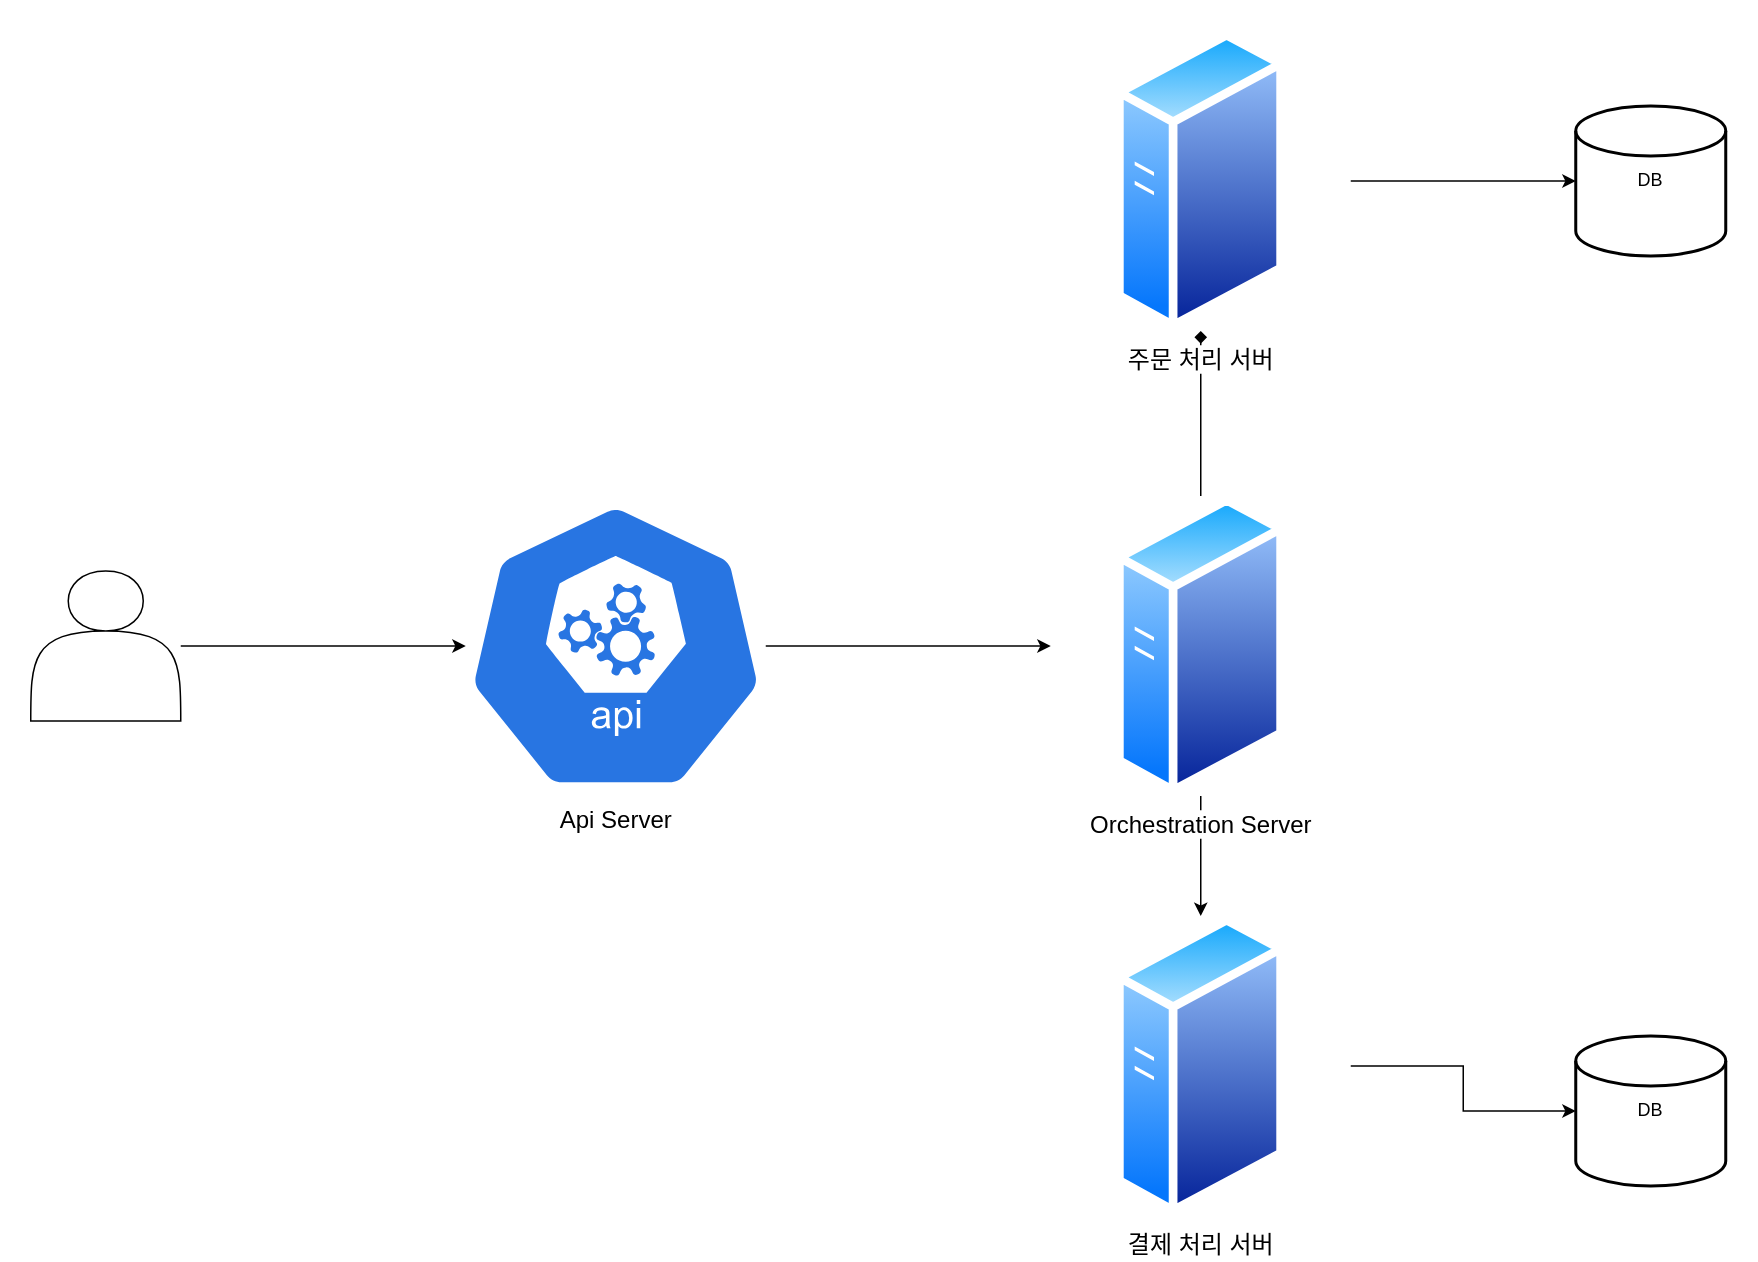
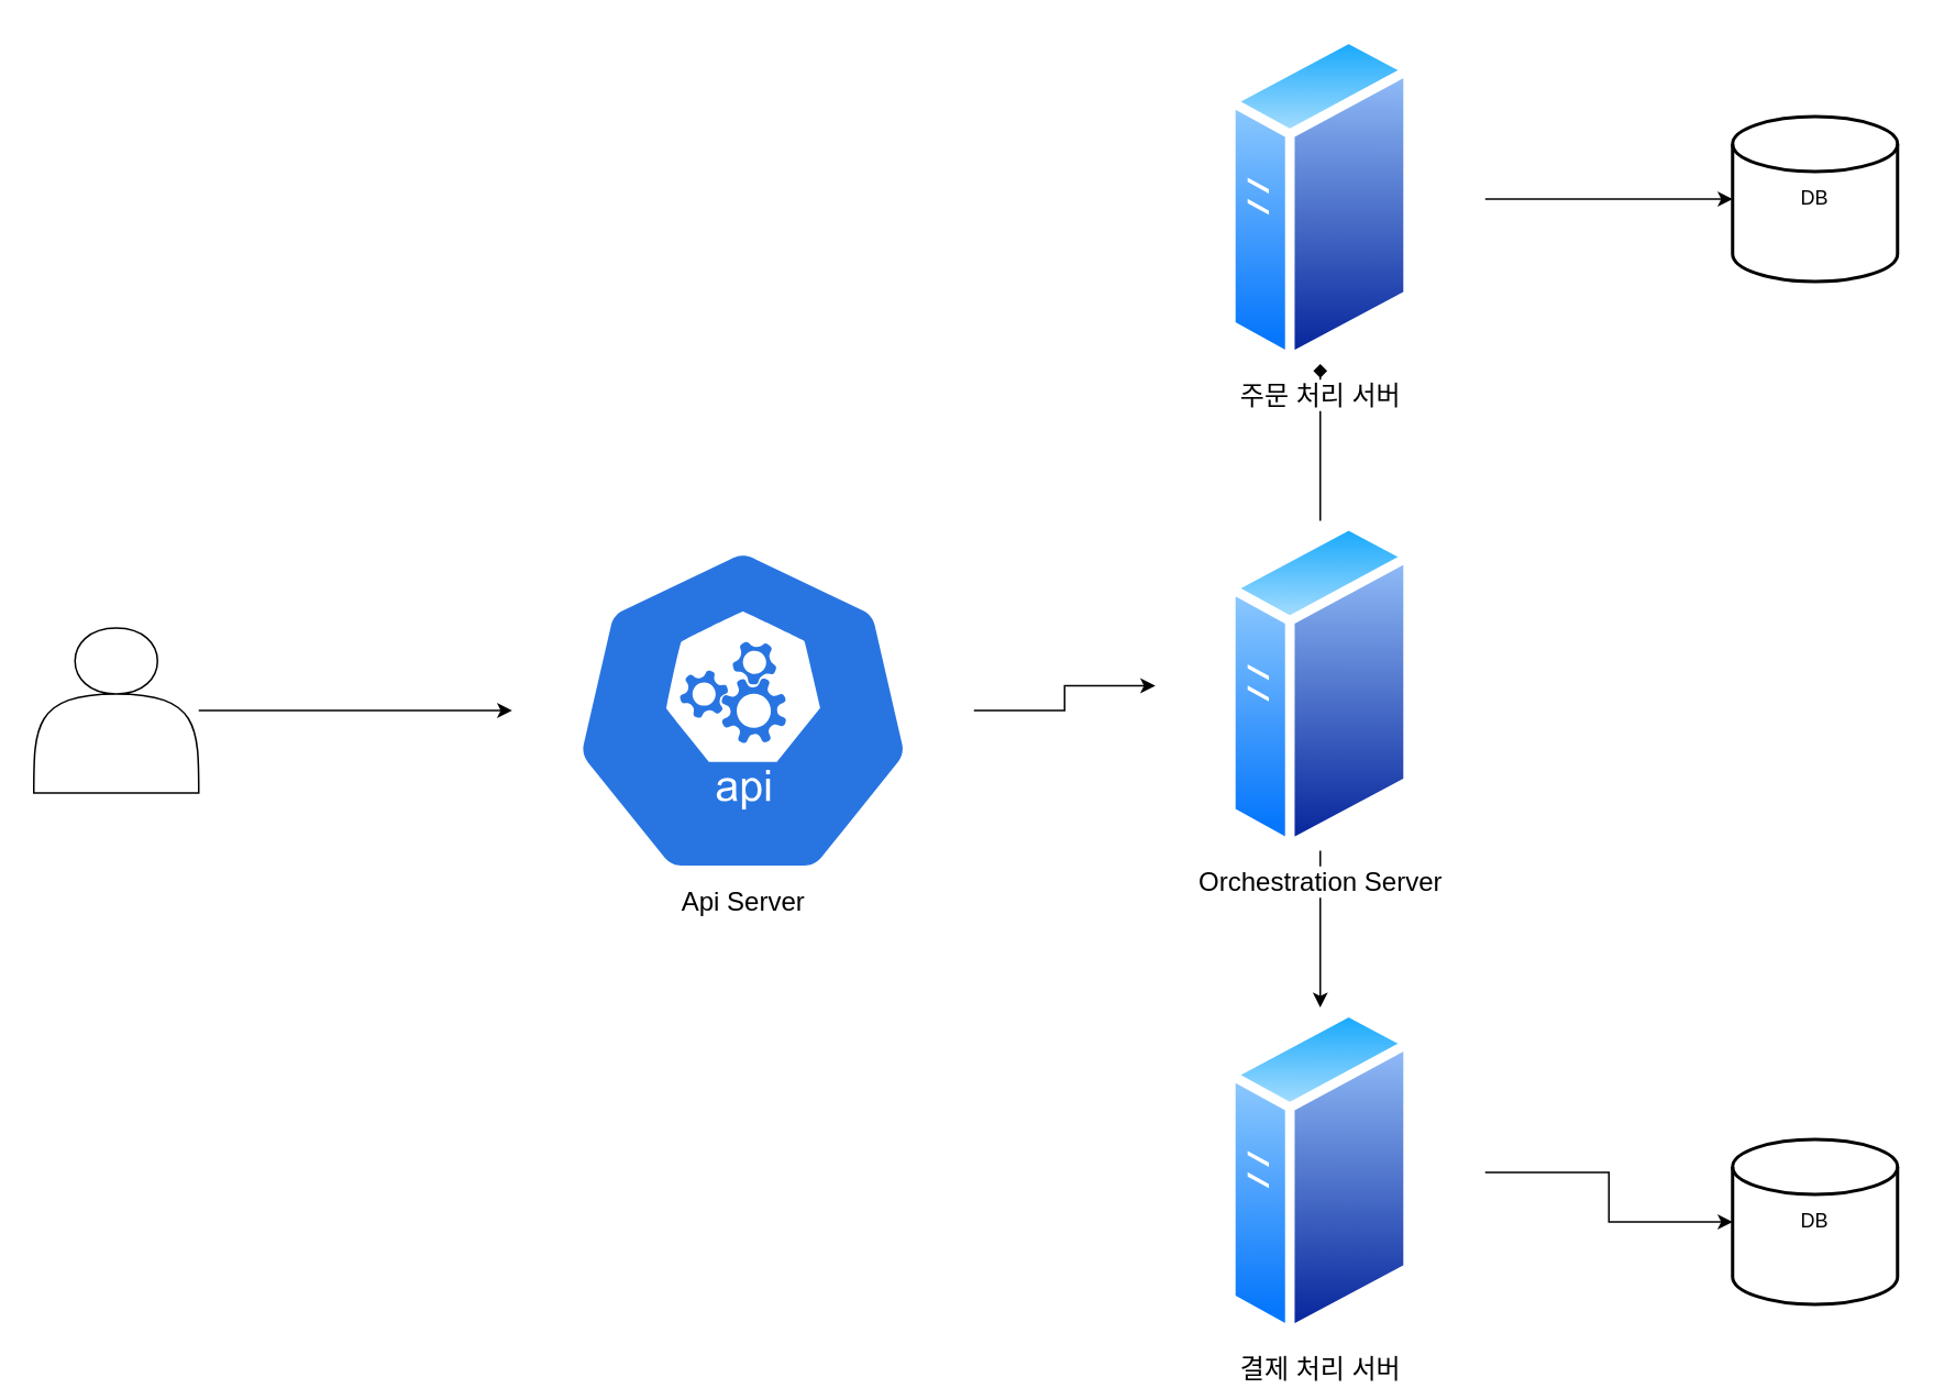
  <mxCell id="0" />
  <mxCell id="1" parent="0" />
  <mxCell id="2" style="edgeStyle=orthogonalEdgeStyle;rounded=0;orthogonalLoop=1;jettySize=auto;html=1;" edge="1" parent="1" source="3" target="5"><mxGeometry relative="1" as="geometry" /></mxCell>
  <mxCell id="3" value="" style="shape=actor;whiteSpace=wrap;html=1;" vertex="1" parent="1"><mxGeometry x="20" y="380" width="100" height="100" as="geometry" /></mxCell>
  <mxCell id="4" style="edgeStyle=orthogonalEdgeStyle;rounded=0;orthogonalLoop=1;jettySize=auto;html=1;entryX=0;entryY=0.5;entryDx=0;entryDy=0;" edge="1" parent="1" source="5" target="10"><mxGeometry relative="1" as="geometry" /></mxCell>
- <mxCell id="5" value="Api Server" style="sketch=0;html=1;dashed=0;whitespace=wrap;fillColor=#2875E2;strokeColor=#ffffff;points=[[0.005,0.63,0],[0.1,0.2,0],[0.9,0.2,0],[0.5,0,0],[0.995,0.63,0],[0.72,0.99,0],[0.5,1,0],[0.28,0.99,0]];verticalLabelPosition=bottom;align=center;verticalAlign=top;shape=mxgraph.kubernetes.icon;prIcon=api;fontSize=16;" vertex="1" parent="1"><mxGeometry x="310" y="330" width="200" height="200" as="geometry" /></mxCell>
+ <mxCell id="5" value="Api Server" style="sketch=0;html=1;dashed=0;whitespace=wrap;fillColor=#2875E2;strokeColor=#ffffff;points=[[0.005,0.63,0],[0.1,0.2,0],[0.9,0.2,0],[0.5,0,0],[0.995,0.63,0],[0.72,0.99,0],[0.5,1,0],[0.28,0.99,0]];verticalLabelPosition=bottom;align=center;verticalAlign=top;shape=mxgraph.kubernetes.icon;prIcon=api;fontSize=16;" vertex="1" parent="1"><mxGeometry x="310" y="330" width="280" height="200" as="geometry" /></mxCell>
  <mxCell id="6" value="DB" style="strokeWidth=2;html=1;shape=mxgraph.flowchart.database;whiteSpace=wrap;" vertex="1" parent="1"><mxGeometry x="1050" y="690" width="100" height="100" as="geometry" /></mxCell>
  <mxCell id="7" value="DB" style="strokeWidth=2;html=1;shape=mxgraph.flowchart.database;whiteSpace=wrap;" vertex="1" parent="1"><mxGeometry x="1050" y="70" width="100" height="100" as="geometry" /></mxCell>
  <mxCell id="8" style="edgeStyle=orthogonalEdgeStyle;rounded=0;orthogonalLoop=1;jettySize=auto;html=1;entryX=0.5;entryY=1;entryDx=0;entryDy=0;endArrow=diamond;" edge="1" parent="1" source="10" target="14"><mxGeometry relative="1" as="geometry" /></mxCell>
  <mxCell id="9" style="edgeStyle=orthogonalEdgeStyle;rounded=0;orthogonalLoop=1;jettySize=auto;html=1;entryX=0.5;entryY=0;entryDx=0;entryDy=0;" edge="1" parent="1" source="10" target="12"><mxGeometry relative="1" as="geometry" /></mxCell>
- <mxCell id="10" value="Orchestration Server" style="perimeter=ellipsePerimeter;html=1;align=center;shadow=0;dashed=0;spacingTop=3;image;image=img/lib/active_directory/generic_server.svg;fontSize=16;" vertex="1" parent="1"><mxGeometry x="700" y="330" width="200" height="200" as="geometry" /></mxCell>
+ <mxCell id="10" value="Orchestration Server" style="perimeter=ellipsePerimeter;html=1;align=center;shadow=0;dashed=0;spacingTop=3;image;image=img/lib/active_directory/generic_server.svg;fontSize=16;" vertex="1" parent="1"><mxGeometry x="700" y="315" width="200" height="200" as="geometry" /></mxCell>
  <mxCell id="11" style="edgeStyle=orthogonalEdgeStyle;rounded=0;orthogonalLoop=1;jettySize=auto;html=1;entryX=0;entryY=0.5;entryDx=0;entryDy=0;entryPerimeter=0;" edge="1" parent="1" source="12" target="6"><mxGeometry relative="1" as="geometry" /></mxCell>
  <mxCell id="12" value="결제 처리 서버" style="perimeter=ellipsePerimeter;html=1;align=center;shadow=0;dashed=0;spacingTop=3;image;image=img/lib/active_directory/generic_server.svg;fontSize=16;" vertex="1" parent="1"><mxGeometry x="700" y="610" width="200" height="200" as="geometry" /></mxCell>
  <mxCell id="13" style="edgeStyle=orthogonalEdgeStyle;rounded=0;orthogonalLoop=1;jettySize=auto;html=1;entryX=0;entryY=0.5;entryDx=0;entryDy=0;entryPerimeter=0;" edge="1" parent="1" source="14" target="7"><mxGeometry relative="1" as="geometry" /></mxCell>
  <mxCell id="14" value="주문 처리 서버" style="perimeter=ellipsePerimeter;html=1;align=center;shadow=0;dashed=0;spacingTop=3;image;image=img/lib/active_directory/generic_server.svg;fontSize=16;" vertex="1" parent="1"><mxGeometry x="700" y="20" width="200" height="200" as="geometry" /></mxCell>
